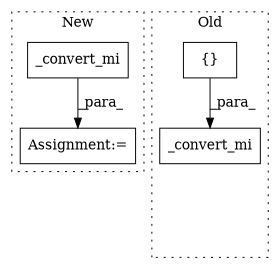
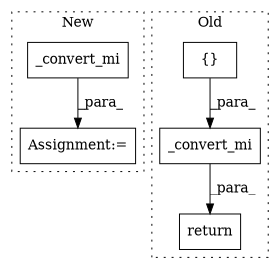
  digraph {
    node [a=32 l="12,1" shape=box]
    n1 [label=_convert_mi s="11014,11052"]
    n2 [a=7 l=2 label="Assignment:=" s=11012]
    n3 [label=_convert_mi s="9758,9807"]
    n4 [a=4 l="1,1" label="{}" s="9779,9788"]
+   n5 [a=41 l=7 label=return s=9751]
    subgraph cluster_1 {
      label=New
      style=dotted
      n1
      n2
    }
    subgraph cluster_2 {
      label=Old
      style=dotted
      n3
      n4
+     n5
    }
    n1 -> n2 [label=_para_]
+   n3 -> n5 [label=_para_]
    n4 -> n3 [label=_para_]
  }
